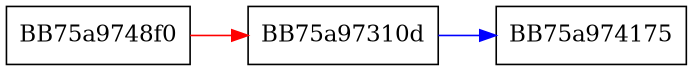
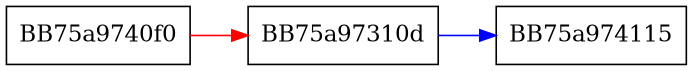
  digraph {
    rankdir=LR
    splines=ortho
    node [shape=box]
    n1 [label=BB75a97310d]
-   BB75a9740f0 [label=BB75a9748f0]
-   BB75a974115 [label=BB75a974175]
+   BB75a9740f0
+   BB75a974115
    n1 -> BB75a974115 [color=blue]
    BB75a9740f0 -> n1 [color=red]
  }
